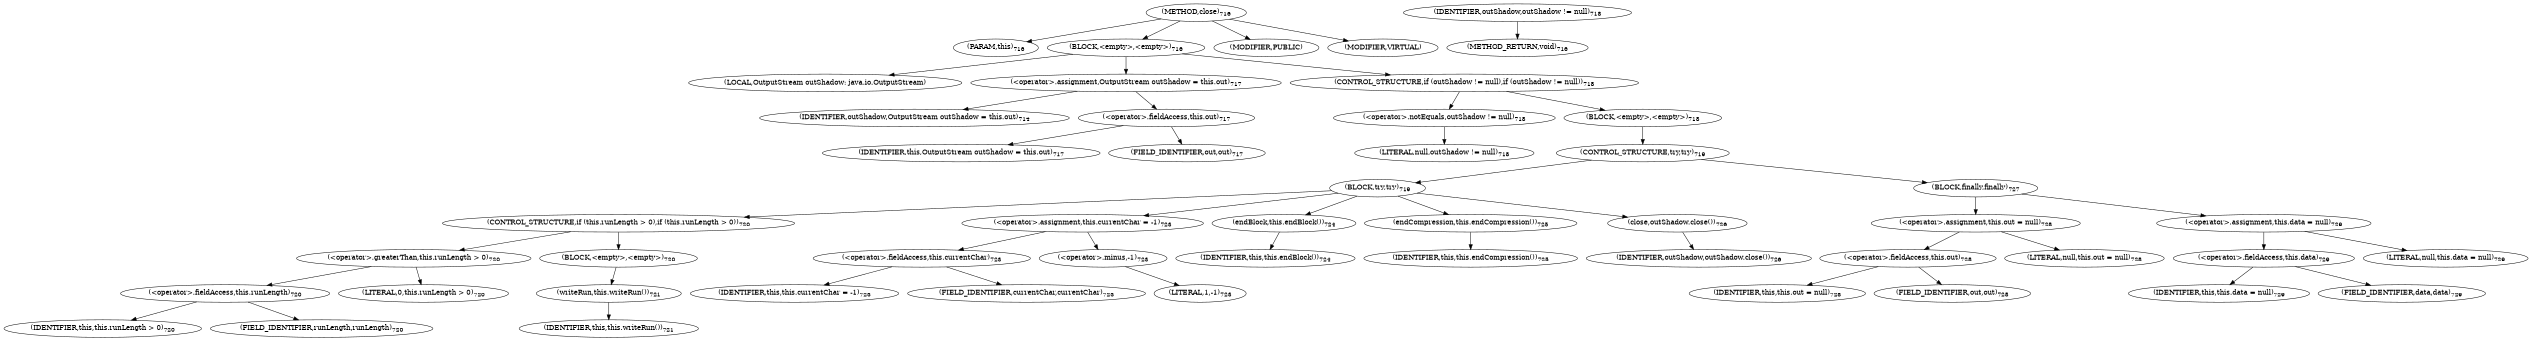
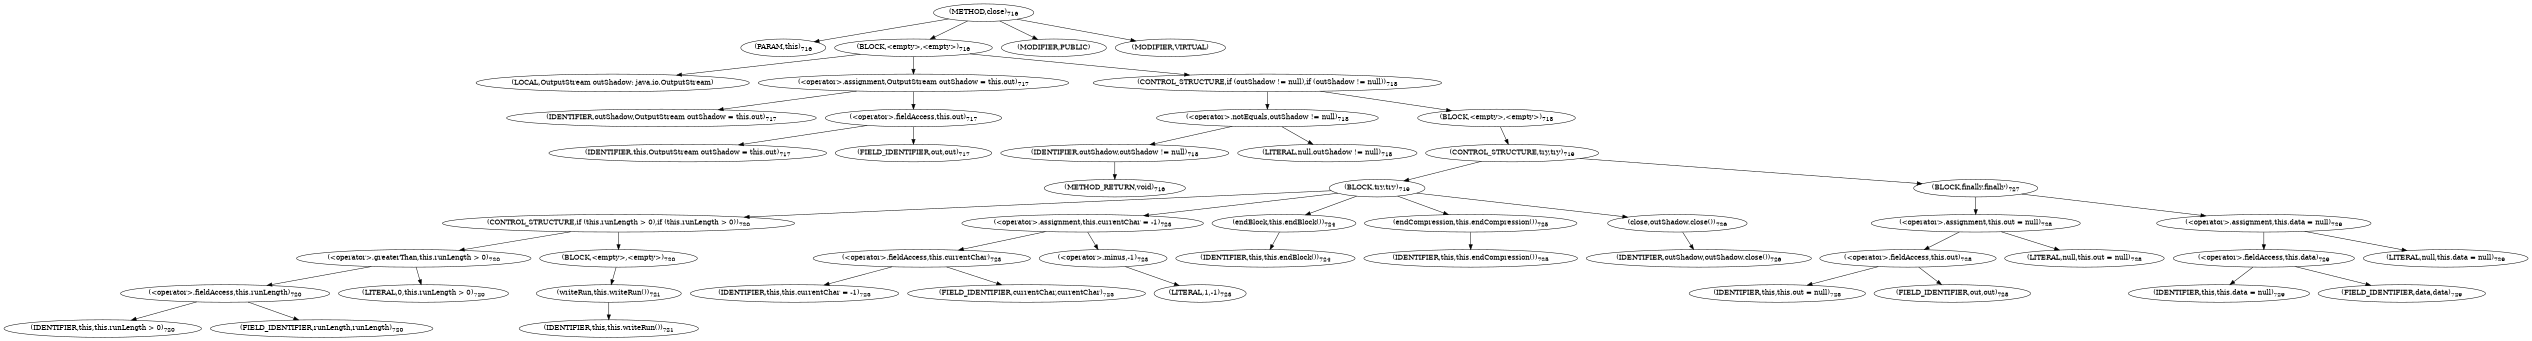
  digraph {
    n1 [label=<(METHOD,close)<SUB>716</SUB>>]
    n2 [label=<(PARAM,this)<SUB>716</SUB>>]
    n3 [label=<(BLOCK,&lt;empty&gt;,&lt;empty&gt;)<SUB>716</SUB>>]
    n4 [label=<(MODIFIER,PUBLIC)>]
    n5 [label=<(MODIFIER,VIRTUAL)>]
    n6 [label=<(LOCAL,OutputStream outShadow: java.io.OutputStream)>]
    n7 [label=<(&lt;operator&gt;.assignment,OutputStream outShadow = this.out)<SUB>717</SUB>>]
    n8 [label=<(CONTROL_STRUCTURE,if (outShadow != null),if (outShadow != null))<SUB>718</SUB>>]
    n9 [label=<(METHOD_RETURN,void)<SUB>716</SUB>>]
-   n10 [label=<(IDENTIFIER,outShadow,OutputStream outShadow = this.out)<SUB>714</SUB>>]
+   n10 [label=<(IDENTIFIER,outShadow,OutputStream outShadow = this.out)<SUB>717</SUB>>]
    n11 [label=<(&lt;operator&gt;.fieldAccess,this.out)<SUB>717</SUB>>]
    n12 [label=<(&lt;operator&gt;.notEquals,outShadow != null)<SUB>718</SUB>>]
    n13 [label=<(BLOCK,&lt;empty&gt;,&lt;empty&gt;)<SUB>718</SUB>>]
    n14 [label=<(IDENTIFIER,this,OutputStream outShadow = this.out)<SUB>717</SUB>>]
    n15 [label=<(FIELD_IDENTIFIER,out,out)<SUB>717</SUB>>]
    n16 [label=<(IDENTIFIER,outShadow,outShadow != null)<SUB>718</SUB>>]
    n17 [label=<(LITERAL,null,outShadow != null)<SUB>718</SUB>>]
    n18 [label=<(CONTROL_STRUCTURE,try,try)<SUB>719</SUB>>]
    n19 [label=<(BLOCK,try,try)<SUB>719</SUB>>]
    n20 [label=<(BLOCK,finally,finally)<SUB>727</SUB>>]
    n21 [label=<(CONTROL_STRUCTURE,if (this.runLength &gt; 0),if (this.runLength &gt; 0))<SUB>720</SUB>>]
    n22 [label=<(&lt;operator&gt;.assignment,this.currentChar = -1)<SUB>723</SUB>>]
    n23 [label=<(endBlock,this.endBlock())<SUB>724</SUB>>]
    n24 [label=<(endCompression,this.endCompression())<SUB>725</SUB>>]
    n25 [label=<(close,outShadow.close())<SUB>726</SUB>>]
    n26 [label=<(&lt;operator&gt;.assignment,this.out = null)<SUB>728</SUB>>]
    n27 [label=<(&lt;operator&gt;.assignment,this.data = null)<SUB>729</SUB>>]
    n28 [label=<(&lt;operator&gt;.greaterThan,this.runLength &gt; 0)<SUB>720</SUB>>]
    n29 [label=<(BLOCK,&lt;empty&gt;,&lt;empty&gt;)<SUB>720</SUB>>]
    n30 [label=<(&lt;operator&gt;.fieldAccess,this.currentChar)<SUB>723</SUB>>]
    n31 [label=<(&lt;operator&gt;.minus,-1)<SUB>723</SUB>>]
    n32 [label=<(IDENTIFIER,this,this.endBlock())<SUB>724</SUB>>]
    n33 [label=<(IDENTIFIER,this,this.endCompression())<SUB>725</SUB>>]
    n34 [label=<(IDENTIFIER,outShadow,outShadow.close())<SUB>726</SUB>>]
    n35 [label=<(&lt;operator&gt;.fieldAccess,this.runLength)<SUB>720</SUB>>]
    n36 [label=<(LITERAL,0,this.runLength &gt; 0)<SUB>720</SUB>>]
    n37 [label=<(writeRun,this.writeRun())<SUB>721</SUB>>]
    n38 [label=<(IDENTIFIER,this,this.runLength &gt; 0)<SUB>720</SUB>>]
    n39 [label=<(FIELD_IDENTIFIER,runLength,runLength)<SUB>720</SUB>>]
    n40 [label=<(IDENTIFIER,this,this.writeRun())<SUB>721</SUB>>]
    n41 [label=<(IDENTIFIER,this,this.currentChar = -1)<SUB>723</SUB>>]
    n42 [label=<(FIELD_IDENTIFIER,currentChar,currentChar)<SUB>723</SUB>>]
    n43 [label=<(LITERAL,1,-1)<SUB>723</SUB>>]
    n44 [label=<(&lt;operator&gt;.fieldAccess,this.out)<SUB>728</SUB>>]
    n45 [label=<(LITERAL,null,this.out = null)<SUB>728</SUB>>]
    n46 [label=<(&lt;operator&gt;.fieldAccess,this.data)<SUB>729</SUB>>]
    n47 [label=<(LITERAL,null,this.data = null)<SUB>729</SUB>>]
    n48 [label=<(IDENTIFIER,this,this.out = null)<SUB>728</SUB>>]
    n49 [label=<(FIELD_IDENTIFIER,out,out)<SUB>728</SUB>>]
    n50 [label=<(IDENTIFIER,this,this.data = null)<SUB>729</SUB>>]
    n51 [label=<(FIELD_IDENTIFIER,data,data)<SUB>729</SUB>>]
    n1 -> n2
    n1 -> n3
    n1 -> n4
    n1 -> n5
    n3 -> n6
    n3 -> n7
    n3 -> n8
    n7 -> n10
    n7 -> n11
    n8 -> n12
    n8 -> n13
    n11 -> n14
    n11 -> n15
+   n12 -> n16
    n12 -> n17
    n13 -> n18
    n16 -> n9
    n18 -> n19
    n18 -> n20
    n19 -> n21
    n19 -> n22
    n19 -> n23
    n19 -> n24
    n19 -> n25
    n20 -> n26
    n20 -> n27
    n21 -> n28
    n21 -> n29
    n22 -> n30
    n22 -> n31
    n23 -> n32
    n24 -> n33
    n25 -> n34
    n26 -> n44
    n26 -> n45
    n27 -> n46
    n27 -> n47
    n28 -> n35
    n28 -> n36
    n29 -> n37
    n30 -> n41
    n30 -> n42
    n31 -> n43
    n35 -> n38
    n35 -> n39
    n37 -> n40
    n44 -> n48
    n44 -> n49
    n46 -> n50
    n46 -> n51
  }
